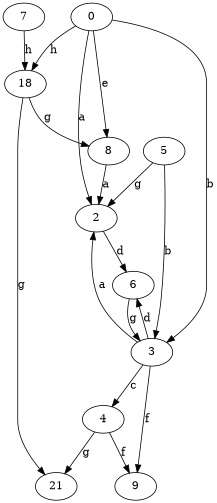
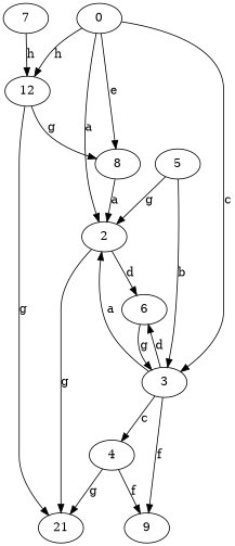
  strict digraph {
    n1 [label=7]
-   12 [label=18]
+   12
    n3 [label=21]
    8
    2
    6
    3
    4
    9
    5
    0
    n1 -> 12 [label=h]
    12 -> n3 [label=g]
    12 -> 8 [label=g]
    8 -> 2 [label=a]
+   2 -> n3 [label=g]
    2 -> 6 [label=d]
    6 -> 3 [label=g]
    3 -> 2 [label=a]
    3 -> 6 [label=d]
    3 -> 4 [label=c]
    3 -> 9 [label=f]
    4 -> n3 [label=g]
    4 -> 9 [label=f]
    5 -> 2 [label=g]
    5 -> 3 [label=b]
    0 -> 12 [label=h]
    0 -> 8 [label=e]
    0 -> 2 [label=a]
-   0 -> 3 [label=b]
+   0 -> 3 [label=c]
  }
